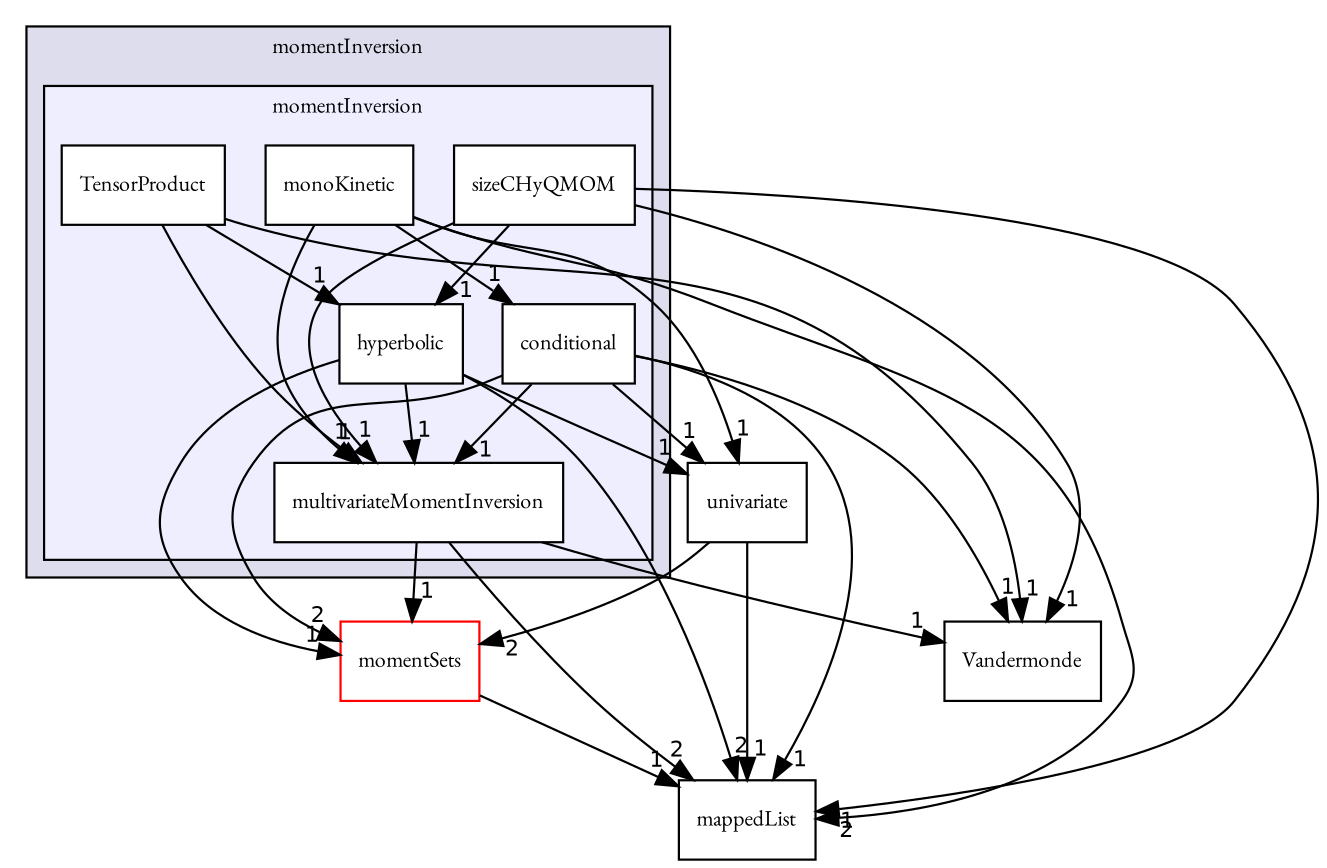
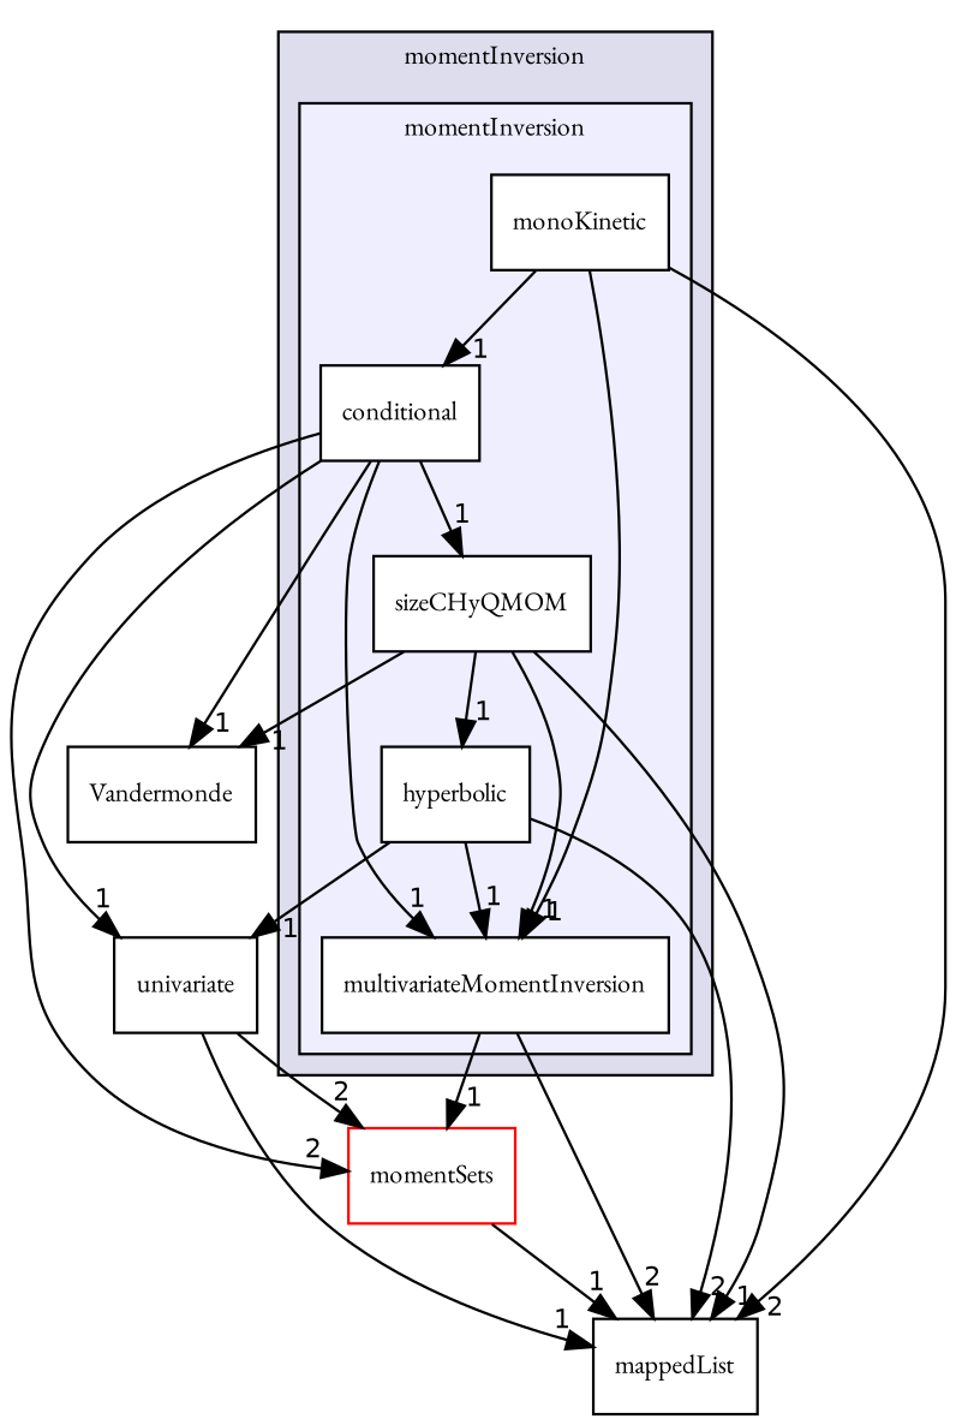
  digraph {
    compound=true
    fontname="EB Garamond"
    node [color=black fillcolor=white fontname="EB Garamond" fontsize=10 shape=box style=filled]
    edge [fontname="EB Garamond" headlabel=1 labeldistance=1.5 labelfontname=Helvetica labelfontsize=10]
    n1 [label=conditional]
    n2 [label=hyperbolic]
    n3 [label=monoKinetic]
    n4 [label=multivariateMomentInversion]
    n5 [label=sizeCHyQMOM]
-   n6 [label=TensorProduct]
    n7 [label=Vandermonde color="" fillcolor="" style=""]
    n8 [color=red label=momentSets fillcolor="" style=""]
    n9 [label=mappedList color="" fillcolor="" style=""]
    n10 [label=univariate fillcolor="" style=""]
    subgraph cluster_1 {
      bgcolor="#ddddee"
      fontsize=10
      label=momentInversion
      pencolor=black
      subgraph cluster_2 {
        bgcolor="#eeeeff"
        fontsize=10
        label=momentInversion
        pencolor=black
        n1
        n2
        n3
        n4
        n5
-       n6
      }
    }
    n1 -> n4
    n1 -> n7
    n1 -> n8 [headlabel=2]
-   n1 -> n9
+   n1 -> n5
    n1 -> n10
    n2 -> n4
-   n2 -> n8
    n2 -> n9 [headlabel=2]
    n2 -> n10
    n3 -> n1
    n3 -> n4
    n3 -> n9 [headlabel=2]
-   n3 -> n10
-   n4 -> n7
    n4 -> n8
    n4 -> n9 [headlabel=2]
    n5 -> n2
    n5 -> n4
    n5 -> n7
    n5 -> n9
-   n6 -> n2
-   n6 -> n4
-   n6 -> n7
    n8 -> n9
    n10 -> n8 [headlabel=2]
    n10 -> n9
  }
